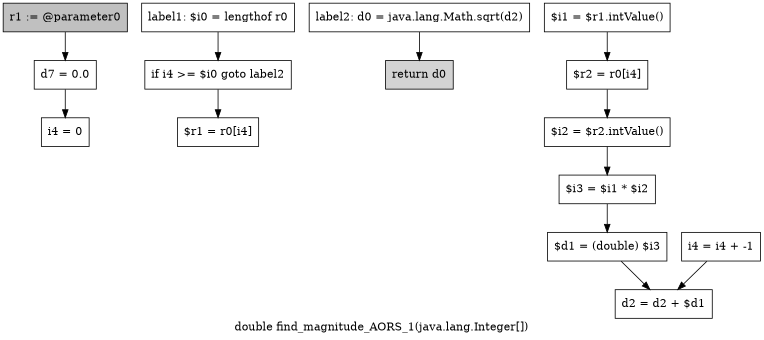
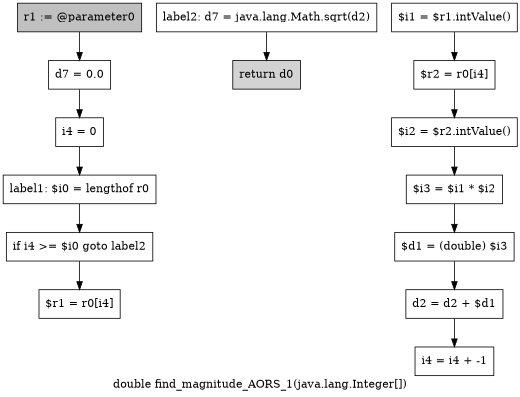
  digraph {
    label="double find_magnitude_AORS_1(java.lang.Integer[])"
    node [shape=box]
    n1 [fillcolor=gray label="r1 := @parameter0" style=filled]
    n2 [label="d7 = 0.0"]
    n3 [label="i4 = 0"]
    n4 [label="label1: $i0 = lengthof r0"]
    n5 [label="if i4 >= $i0 goto label2"]
    n6 [label="$r1 = r0[i4]"]
-   n7 [label="label2: d0 = java.lang.Math.sqrt(d2)"]
+   n7 [label="label2: d7 = java.lang.Math.sqrt(d2)"]
    n8 [fillcolor=lightgray label="return d0" style=filled]
    n9 [label="$i1 = $r1.intValue()"]
    n10 [label="$r2 = r0[i4]"]
    n11 [label="$i2 = $r2.intValue()"]
    n12 [label="$i3 = $i1 * $i2"]
    n13 [label="$d1 = (double) $i3"]
    n14 [label="d2 = d2 + $d1"]
    n15 [label="i4 = i4 + -1"]
    n1 -> n2
    n2 -> n3
+   n3 -> n4
    n4 -> n5
    n5 -> n6
    n7 -> n8
    n9 -> n10
    n10 -> n11
    n11 -> n12
    n12 -> n13
    n13 -> n14
-   n15 -> n14
+   n14 -> n15
  }
